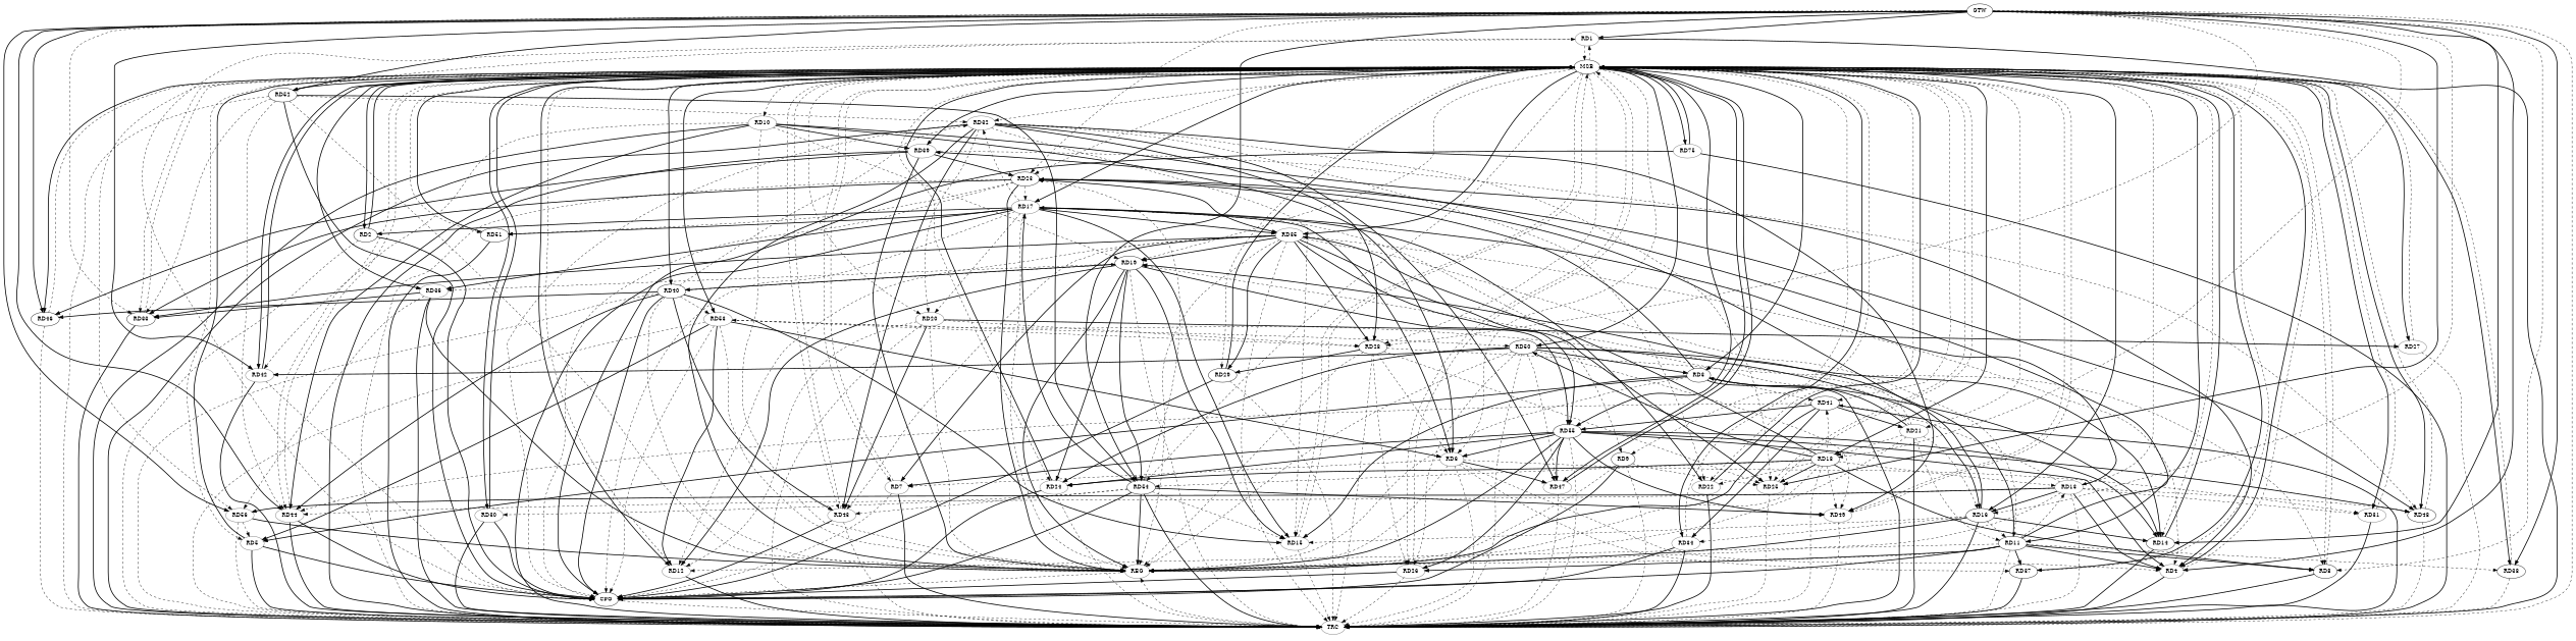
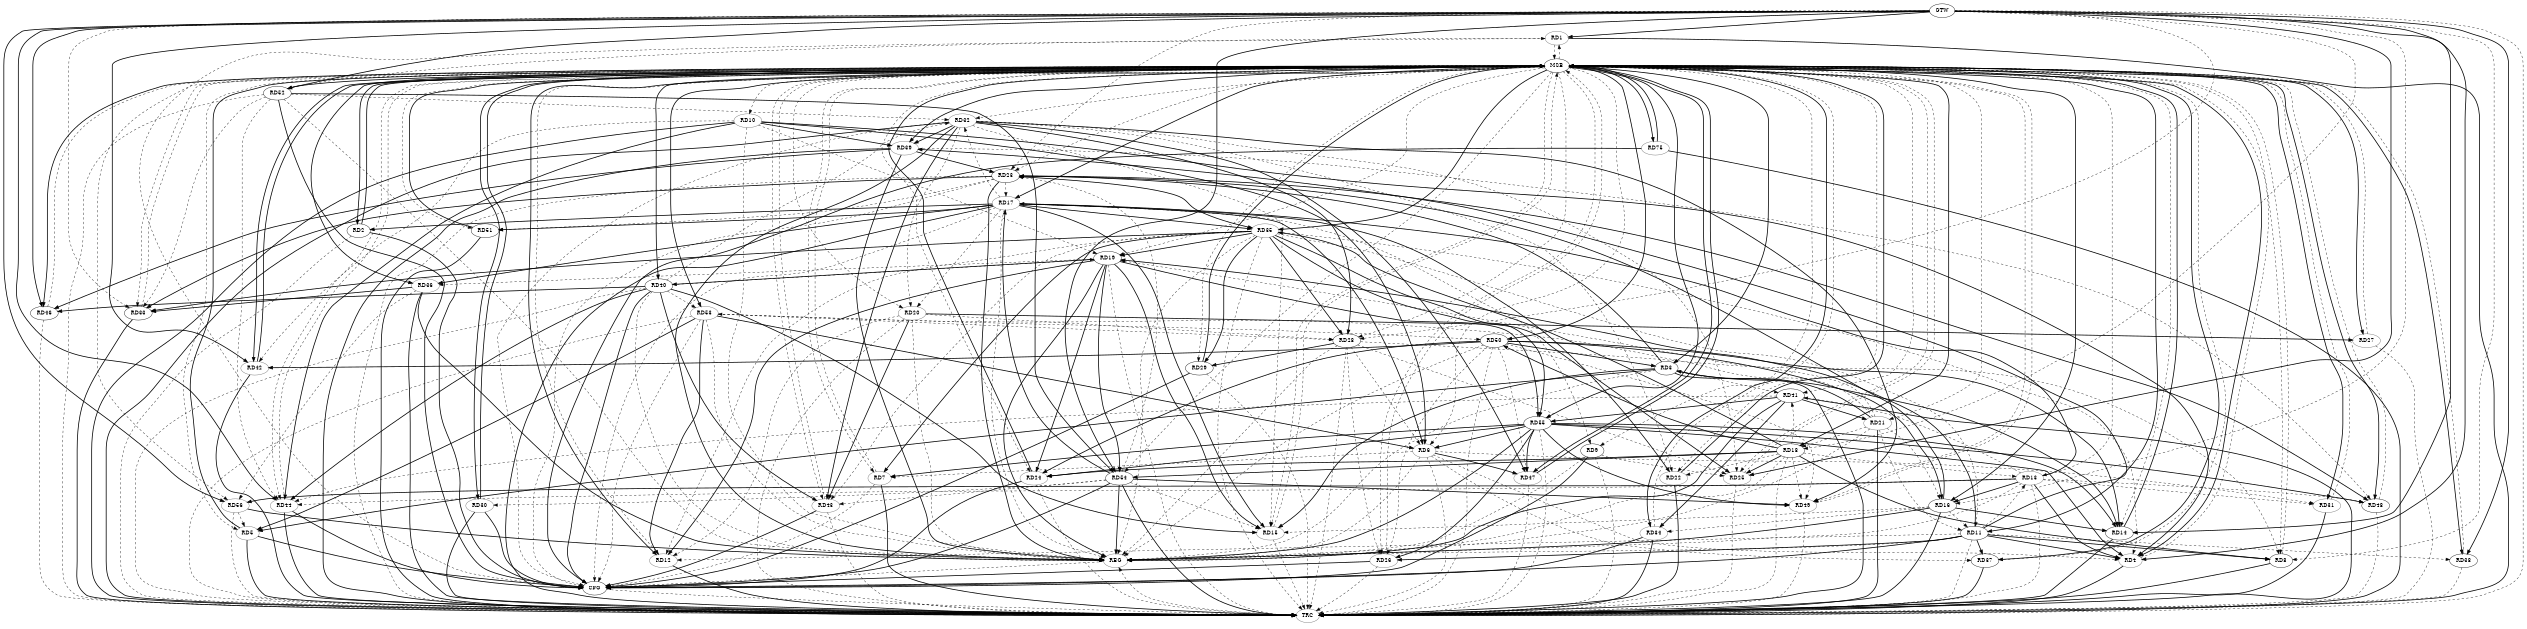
  strict digraph {
    node [color=gray40]
    edge [style=bold]
    n1 [label=RD1]
    n2 [color=black label=MSB]
    n3 [color=black label=CFG]
    n4 [label=TRC]
    n5 [color=black label=RD2]
    n6 [color=black label=RD3]
    n7 [label=RD5]
    n8 [color=black label=RD14]
    n9 [label=RD15]
    n10 [color=black label=RD23]
    n11 [color=black label=RD41]
    n12 [label=RD4]
    n13 [label=RD6]
    n14 [label=RD7]
    n15 [label=RD31]
    n16 [color=black label=RD37]
    n17 [label=RD47]
    n18 [color=black label=RD8]
    n19 [color=black label=RD9]
    n20 [label=RD25]
    n21 [label=RD10]
    n22 [color=black label=RD19]
    n23 [label=RD39]
    n24 [label=RD42]
    n25 [label=RD44]
    n26 [color=black label=RD11]
    n27 [label=RD12]
    n28 [label=RD13]
    n29 [label=RD26]
    n30 [color=black label=RD38]
    n31 [color=black label=RD16]
    n32 [label=RD17]
    n33 [color=black label=RD48]
    n34 [label=RD56]
    n35 [label=RD34]
    n36 [label=RD20]
    n37 [label=RD22]
    n38 [label=RD32]
    n39 [label=RD35]
    n40 [label=RD36]
    n41 [color=black label=RD51]
    n42 [color=black label=RD18]
    n43 [label=RD24]
    n44 [label=RD49]
    n45 [color=black label=RD50]
    n46 [color=black label=RD54]
    n47 [color=black label=RD40]
    n48 [color=black label=RD55]
    n49 [label=RD27]
    n50 [color=black label=RD28]
    n51 [label=RD43]
    n52 [label=RD21]
    n53 [label=RD53]
    n54 [color=black label=RD33]
    n55 [color=black label=RD29]
    n56 [label=RD30]
    n57 [color=black label=RD46]
    n58 [label=RD75]
    n59 [color=black label=RD52]
    n60 [label=REG]
    n61 [color=black label=GTW]
    n1 -> n2 [style=dashed]
    n1 -> n3 [style=dashed]
    n1 -> n4
    n2 -> n1 [style=dashed]
    n2 -> n5
    n2 -> n6
    n2 -> n7 [style=dashed]
    n2 -> n8 [style=dashed]
    n2 -> n9 [style=dashed]
    n2 -> n10 [style=dashed]
    n2 -> n11 [style=dashed]
    n2 -> n12
    n2 -> n13 [style=dashed]
    n2 -> n14 [style=dashed]
    n2 -> n15
    n2 -> n16
    n2 -> n17
    n2 -> n18 [style=dashed]
    n2 -> n19 [style=dashed]
    n2 -> n20 [style=dashed]
    n2 -> n21 [style=dashed]
    n2 -> n22 [style=dashed]
    n2 -> n23
    n2 -> n24
    n2 -> n25 [style=dashed]
    n2 -> n26
    n2 -> n27
    n2 -> n28 [style=dashed]
    n2 -> n29 [style=dashed]
    n2 -> n30
    n2 -> n31
    n2 -> n32
    n2 -> n33
    n2 -> n34 [style=dashed]
    n2 -> n35
    n2 -> n36 [style=dashed]
    n2 -> n37 [style=dashed]
    n2 -> n38 [style=dashed]
    n2 -> n39
    n2 -> n40
    n2 -> n41 [style=dashed]
    n2 -> n42
    n2 -> n43 [style=dashed]
    n2 -> n44 [style=dashed]
    n2 -> n45
    n2 -> n46 [style=dashed]
    n2 -> n47
    n2 -> n48
    n2 -> n49
    n2 -> n50 [style=dashed]
    n2 -> n51 [style=dashed]
    n2 -> n52 [style=dashed]
    n2 -> n53
    n2 -> n54 [style=dashed]
    n2 -> n55 [style=dashed]
    n2 -> n56
    n2 -> n57
    n2 -> n58
    n2 -> n59
    n3 -> n4 [style=dashed]
    n4 -> n60 [style=dashed]
    n5 -> n2
    n5 -> n3
    n5 -> n4 [style=dashed]
    n6 -> n4
    n6 -> n7
    n6 -> n8
    n6 -> n9
    n6 -> n10
    n6 -> n11 [style=dashed]
    n6 -> n60 [style=dashed]
    n7 -> n2
    n7 -> n3
    n7 -> n4
    n8 -> n2
    n8 -> n4
    n9 -> n2 [style=dashed]
    n9 -> n4 [style=dashed]
    n10 -> n3 [style=dashed]
    n10 -> n4 [style=dashed]
    n10 -> n32 [style=dashed]
    n10 -> n33
    n10 -> n39
    n10 -> n41 [style=dashed]
    n10 -> n54
    n10 -> n60
    n11 -> n4
    n11 -> n25 [style=dashed]
    n11 -> n35
    n11 -> n48
    n11 -> n52
    n11 -> n60
    n12 -> n2 [style=dashed]
    n12 -> n4
    n13 -> n4 [style=dashed]
    n13 -> n12 [style=dashed]
    n13 -> n14 [style=dashed]
    n13 -> n15 [style=dashed]
    n13 -> n16 [style=dashed]
    n13 -> n17
    n13 -> n60 [style=dashed]
    n14 -> n2 [style=dashed]
    n14 -> n3 [style=dashed]
    n14 -> n4
    n15 -> n2 [style=dashed]
    n15 -> n4
    n16 -> n2 [style=dashed]
    n16 -> n4
    n17 -> n2
    n17 -> n4 [style=dashed]
    n18 -> n2 [style=dashed]
    n18 -> n4
    n19 -> n3
    n19 -> n4 [style=dashed]
    n19 -> n20 [style=dashed]
    n19 -> n60 [style=dashed]
    n20 -> n2 [style=dashed]
    n20 -> n4 [style=dashed]
    n21 -> n4
    n21 -> n12
    n21 -> n13
    n21 -> n22 [style=dashed]
    n21 -> n23
    n21 -> n24 [style=dashed]
    n21 -> n25
    n21 -> n60 [style=dashed]
    n22 -> n4 [style=dashed]
    n22 -> n9
    n22 -> n27
    n22 -> n40 [style=dashed]
    n22 -> n43
    n22 -> n46
    n22 -> n47
    n22 -> n48
    n22 -> n60
    n23 -> n4
    n23 -> n10
    n23 -> n33 [style=dashed]
    n23 -> n57
    n23 -> n60
    n24 -> n2
-   n24 -> n3 [style=dashed]
    n24 -> n4
    n25 -> n2 [style=dashed]
    n25 -> n3
    n25 -> n4
    n26 -> n3
    n26 -> n4 [style=dashed]
    n26 -> n12
    n26 -> n16
    n26 -> n18
    n26 -> n22
    n26 -> n23
    n26 -> n27 [style=dashed]
    n26 -> n28 [style=dashed]
    n26 -> n29
    n26 -> n30 [style=dashed]
    n26 -> n60 [style=dashed]
    n27 -> n2 [style=dashed]
    n27 -> n4
    n28 -> n4 [style=dashed]
    n28 -> n11 [style=dashed]
    n28 -> n12
    n28 -> n15 [style=dashed]
    n28 -> n25 [style=dashed]
    n28 -> n31
    n28 -> n32
    n28 -> n33 [style=dashed]
    n28 -> n34
    n28 -> n60 [style=dashed]
    n29 -> n2 [style=dashed]
    n29 -> n3
    n29 -> n4 [style=dashed]
    n30 -> n2 [style=dashed]
    n30 -> n4 [style=dashed]
    n31 -> n4
    n31 -> n8
    n31 -> n9 [style=dashed]
    n31 -> n10
    n31 -> n26 [style=dashed]
    n31 -> n35 [style=dashed]
    n31 -> n60
    n32 -> n3 [style=dashed]
    n32 -> n4
    n32 -> n5
    n32 -> n9
    n32 -> n13
    n32 -> n19 [style=dashed]
    n32 -> n36 [style=dashed]
    n32 -> n37
    n32 -> n38 [style=dashed]
    n32 -> n39
    n32 -> n40
    n32 -> n41
    n32 -> n60 [style=dashed]
    n33 -> n2 [style=dashed]
    n33 -> n4 [style=dashed]
    n34 -> n4 [style=dashed]
    n34 -> n7 [style=dashed]
    n34 -> n60
    n35 -> n2 [style=dashed]
    n35 -> n3
    n35 -> n4
    n36 -> n4 [style=dashed]
    n36 -> n27 [style=dashed]
    n36 -> n49
    n36 -> n50 [style=dashed]
    n36 -> n51
    n36 -> n60 [style=dashed]
    n37 -> n2
    n37 -> n4
    n38 -> n3 [style=dashed]
    n38 -> n4
    n38 -> n9 [style=dashed]
    n38 -> n17
    n38 -> n20 [style=dashed]
+   n38 -> n23
    n38 -> n36 [style=dashed]
    n38 -> n37 [style=dashed]
    n38 -> n44
    n38 -> n50
    n38 -> n51
    n38 -> n60
    n39 -> n4 [style=dashed]
    n39 -> n12 [style=dashed]
    n39 -> n14
    n39 -> n20
    n39 -> n22
    n39 -> n26 [style=dashed]
    n39 -> n27 [style=dashed]
    n39 -> n48
    n39 -> n50
    n39 -> n51 [style=dashed]
    n39 -> n54
    n39 -> n55
    n39 -> n60 [style=dashed]
    n40 -> n4
    n40 -> n34 [style=dashed]
    n40 -> n54
    n40 -> n60
    n41 -> n2
    n41 -> n4
    n42 -> n4 [style=dashed]
    n42 -> n11 [style=dashed]
    n42 -> n18
    n42 -> n20
    n42 -> n28 [style=dashed]
    n42 -> n37 [style=dashed]
    n42 -> n39
    n42 -> n43
    n42 -> n44 [style=dashed]
    n42 -> n45
-   n42 -> n46 [style=dashed]
+   n42 -> n46
    n42 -> n60 [style=dashed]
    n43 -> n2
    n43 -> n3
    n43 -> n4 [style=dashed]
    n44 -> n2 [style=dashed]
    n44 -> n4 [style=dashed]
    n45 -> n4 [style=dashed]
    n45 -> n6
    n45 -> n8
    n45 -> n17 [style=dashed]
    n45 -> n24
    n45 -> n29 [style=dashed]
    n45 -> n31
    n45 -> n43
    n45 -> n44 [style=dashed]
    n45 -> n60 [style=dashed]
    n46 -> n3
    n46 -> n4
    n46 -> n9 [style=dashed]
    n46 -> n10 [style=dashed]
    n46 -> n32
    n46 -> n44
    n46 -> n51 [style=dashed]
    n46 -> n56 [style=dashed]
    n46 -> n60
    n47 -> n3
    n47 -> n4 [style=dashed]
    n47 -> n9
    n47 -> n22 [style=dashed]
    n47 -> n25
    n47 -> n38 [style=dashed]
    n47 -> n51
    n47 -> n53 [style=dashed]
    n47 -> n57
    n47 -> n60 [style=dashed]
    n48 -> n4 [style=dashed]
    n48 -> n8
    n48 -> n12
    n48 -> n13
    n48 -> n14
    n48 -> n17
    n48 -> n29
    n48 -> n33
    n48 -> n43
    n48 -> n44
    n48 -> n60
    n49 -> n2 [style=dashed]
    n49 -> n4 [style=dashed]
    n50 -> n4 [style=dashed]
    n50 -> n13 [style=dashed]
    n50 -> n18 [style=dashed]
    n50 -> n20 [style=dashed]
    n50 -> n29 [style=dashed]
    n50 -> n55
    n50 -> n60 [style=dashed]
    n51 -> n2 [style=dashed]
    n51 -> n3
    n51 -> n4 [style=dashed]
    n52 -> n4
    n52 -> n6
    n52 -> n22 [style=dashed]
    n52 -> n26 [style=dashed]
    n52 -> n31 [style=dashed]
    n52 -> n42 [style=dashed]
    n52 -> n53 [style=dashed]
    n52 -> n60 [style=dashed]
    n53 -> n3 [style=dashed]
    n53 -> n4 [style=dashed]
    n53 -> n7
    n53 -> n13
    n53 -> n27
    n53 -> n45 [style=dashed]
    n53 -> n50 [style=dashed]
    n53 -> n60 [style=dashed]
    n54 -> n2 [style=dashed]
    n54 -> n4
    n55 -> n2
    n55 -> n3
    n55 -> n4 [style=dashed]
    n56 -> n2
    n56 -> n3
    n56 -> n4
    n57 -> n2 [style=dashed]
    n57 -> n4 [style=dashed]
    n58 -> n2
    n58 -> n3
    n58 -> n4
    n59 -> n1 [style=dashed]
    n59 -> n3
    n59 -> n4 [style=dashed]
    n59 -> n25 [style=dashed]
    n59 -> n38 [style=dashed]
    n59 -> n46
    n59 -> n54 [style=dashed]
    n59 -> n60 [style=dashed]
    n60 -> n3 [style=dashed]
    n61 -> n1
    n61 -> n4 [style=dashed]
    n61 -> n8
    n61 -> n10 [style=dashed]
    n61 -> n12
    n61 -> n18 [style=dashed]
    n61 -> n20
    n61 -> n24
    n61 -> n25
    n61 -> n30
    n61 -> n31 [style=dashed]
    n61 -> n34
    n61 -> n42 [style=dashed]
    n61 -> n46
    n61 -> n50 [style=dashed]
    n61 -> n54 [style=dashed]
    n61 -> n57
    n61 -> n59
  }
